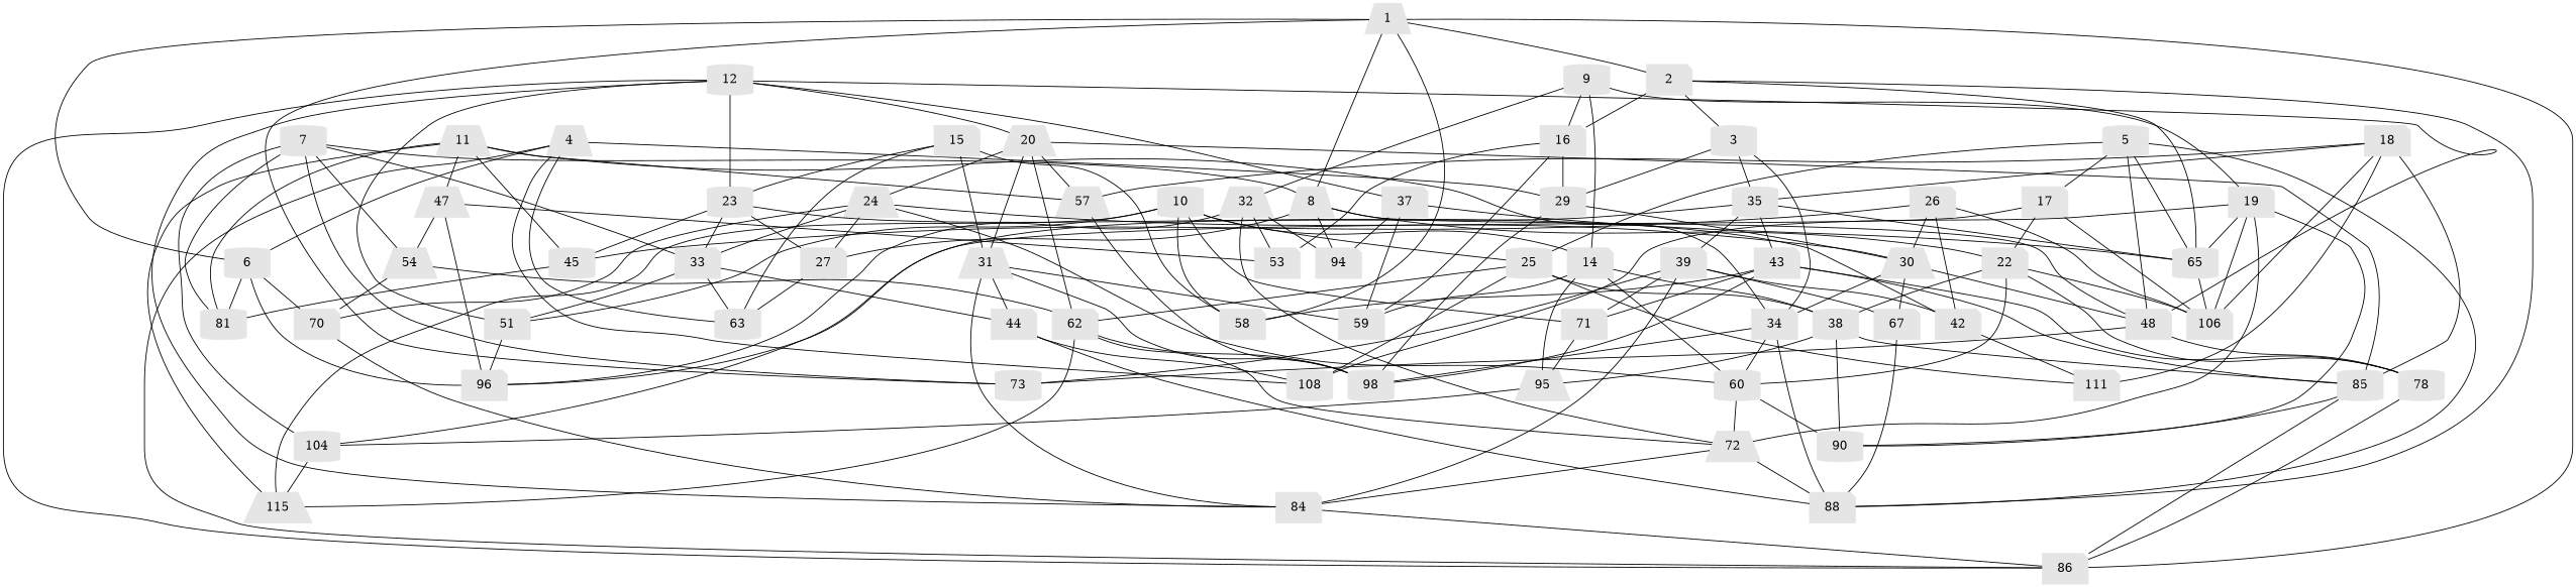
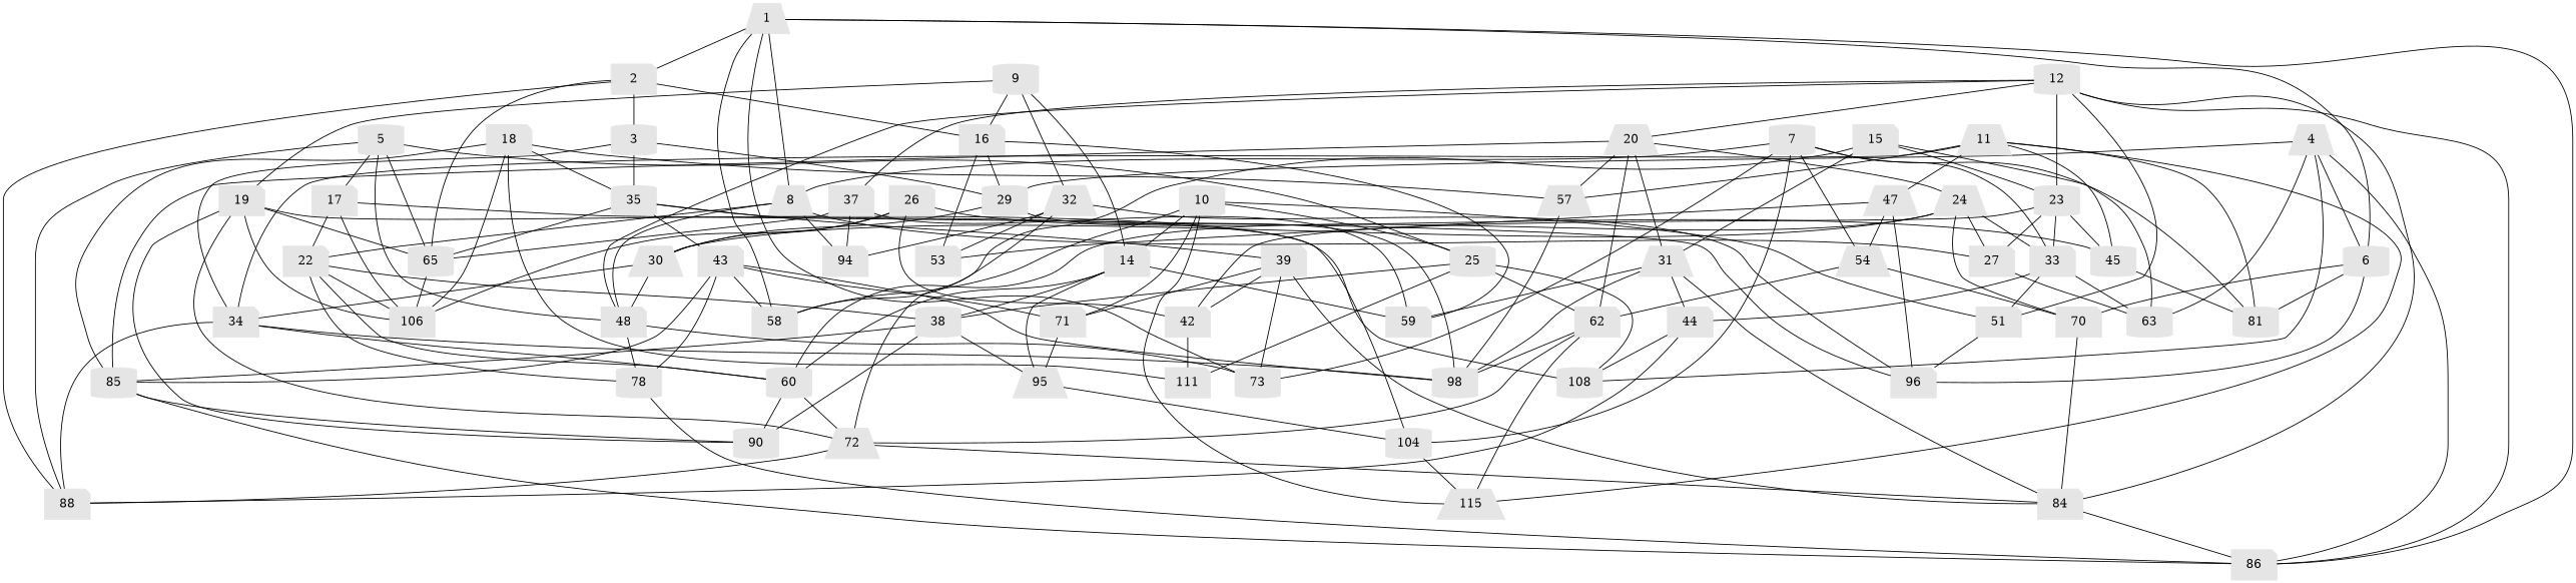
  graph {
    node [color=gray90 shape=note style=filled]
    1 [shape=trapezium super="+91"]
    2 [super="+74"]
    6 [shape=cylinder super="+97"]
    8 [shape=trapezium super="+93"]
    58
    73 [shape=cylinder]
    86 [super="+114"]
    3 [shape=cylinder]
    16 [super="+69"]
    65 [shape=cylinder super="+80"]
    88 [super="+89"]
    70
    81 [shape=cylinder super="+83"]
    96 [super="+105"]
    48 [super="+55"]
    22 [super="+68"]
    27
    94
    29 [shape=cylinder super="+103"]
    34 [super="+87"]
    35 [shape=cylinder super="+76"]
    59
    53
    106 [super="+110"]
    30 [shape=trapezium super="+101"]
    98 [shape=cylinder super="+102"]
    60 [shape=cylinder super="+66"]
    104 [shape=cylinder]
    39 [super="+64"]
    43 [super="+107"]
    4 [shape=trapezium super="+50"]
    63 [shape=cylinder]
    108 [shape=cylinder]
    5 [shape=cylinder super="+46"]
    17
    25 [shape=cylinder super="+109"]
    38 [shape=cylinder super="+52"]
    111
    62 [super="+112"]
    78 [shape=cylinder]
    51
    84 [super="+100"]
    7 [shape=cylinder super="+28"]
    33 [super="+56"]
    54 [shape=trapezium]
    44
    115 [shape=trapezium]
    14 [super="+40"]
    95 [shape=trapezium]
    9 [shape=cylinder]
    19 [super="+36"]
    32 [shape=trapezium super="+49"]
    72 [shape=trapezium super="+82"]
    90 [shape=cylinder]
    10 [shape=cylinder super="+77"]
    71
    11 [shape=trapezium super="+13"]
    45 [shape=cylinder]
    47 [shape=trapezium super="+92"]
    57 [shape=trapezium]
    12 [shape=cylinder super="+79"]
    20 [shape=trapezium super="+61"]
    23 [shape=cylinder super="+41"]
    37
    31 [shape=trapezium super="+75"]
    85 [shape=cylinder super="+113"]
    24 [shape=trapezium super="+99"]
    42
    15
    18 [super="+21"]
-   67
    26
    1 -- 2
    1 -- 6
    1 -- 8
    1 -- 58
    1 -- 73
    1 -- 86
    2 -- 3
    2 -- 16 [weight=2]
    2 -- 65
    2 -- 88
    6 -- 70
    6 -- 81 [weight=2]
    6 -- 96
    8 -- 48
    8 -- 22
    8 -- 27
    8 -- 94
    3 -- 29
    3 -- 34
    3 -- 35
    16 -- 29
    16 -- 59
    16 -- 53
    65 -- 106
    70 -- 84
    48 -- 73
    48 -- 78
    22 -- 106
    22 -- 60
    22 -- 38
    22 -- 78
    27 -- 63
    29 -- 30
    29 -- 98
    34 -- 88
    34 -- 98
    34 -- 60
    35 -- 65
    35 -- 104
    35 -- 39
    35 -- 43
    30 -- 48
    30 -- 34
-   30 -- 67
    60 -- 72
    60 -- 90
    104 -- 115
    39 -- 73
    39 -- 84
    39 -- 71
    39 -- 42
-   39 -- 67
    43 -- 58
    43 -- 98
    43 -- 78
    43 -- 71
    43 -- 85
    4 -- 6
    4 -- 86
    4 -- 29 [weight=2]
    4 -- 63
    4 -- 108
    5 -- 65
    5 -- 88
    5 -- 48
    5 -- 17
    5 -- 25
    17 -- 96
    17 -- 22
    17 -- 106
    25 -- 108
    25 -- 38
    25 -- 111
    25 -- 62
    38 -- 95
    38 -- 90
    38 -- 85
    62 -- 98
    62 -- 115
    62 -- 72
    78 -- 86
    51 -- 96
    84 -- 86
    7 -- 8
    7 -- 73
    7 -- 81
    7 -- 104
    7 -- 33
    7 -- 54
    33 -- 63
    33 -- 51
    33 -- 44
    54 -- 70
    54 -- 62
    44 -- 88
    44 -- 108
    14 -- 59
    14 -- 60
    14 -- 38
    14 -- 95
    95 -- 104
    9 -- 16
    9 -- 14
    9 -- 19
    9 -- 32
    19 -- 65
    19 -- 106
    19 -- 108
    19 -- 72
    19 -- 90
    32 -- 96
    32 -- 94 [weight=2]
    32 -- 53
    32 -- 72
    72 -- 88
    72 -- 84
    10 -- 58
    10 -- 25
    10 -- 51
    10 -- 115
    10 -- 14
    10 -- 71
    71 -- 95
    11 -- 81
    11 -- 34
    11 -- 115
    11 -- 45
    11 -- 47
    11 -- 57
    45 -- 81
    47 -- 96 [weight=2]
    47 -- 53 [weight=2]
    47 -- 54
    57 -- 98
    12 -- 86
    12 -- 48
    12 -- 51
    12 -- 84
    12 -- 20
    12 -- 23
    12 -- 37
    20 -- 62
    20 -- 57
    20 -- 31
    20 -- 85
    20 -- 24
    23 -- 27
    23 -- 33
    23 -- 45
    23 -- 42
    37 -- 65
    37 -- 94
    37 -- 59
    31 -- 59
    31 -- 98
    31 -- 84
    31 -- 44
    85 -- 86
    85 -- 90
    24 -- 70
    24 -- 27
    24 -- 30
    24 -- 60
    24 -- 33
    42 -- 111
    15 -- 58
    15 -- 63
    15 -- 23
    15 -- 31
    18 -- 35
    18 -- 106
    18 -- 111 [weight=2]
    18 -- 57
    18 -- 85
-   67 -- 88
    26 -- 106
    26 -- 30
    26 -- 45
    26 -- 42
  }
